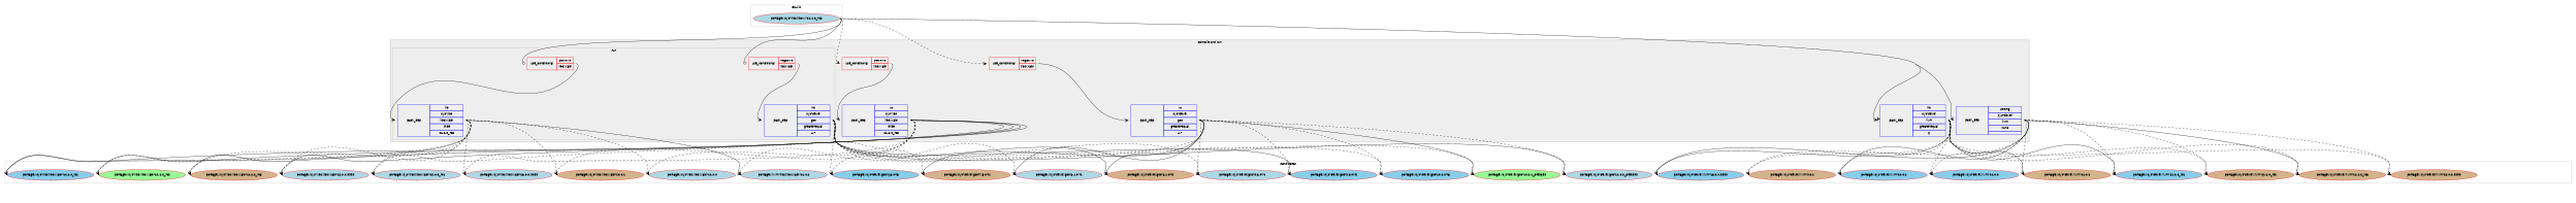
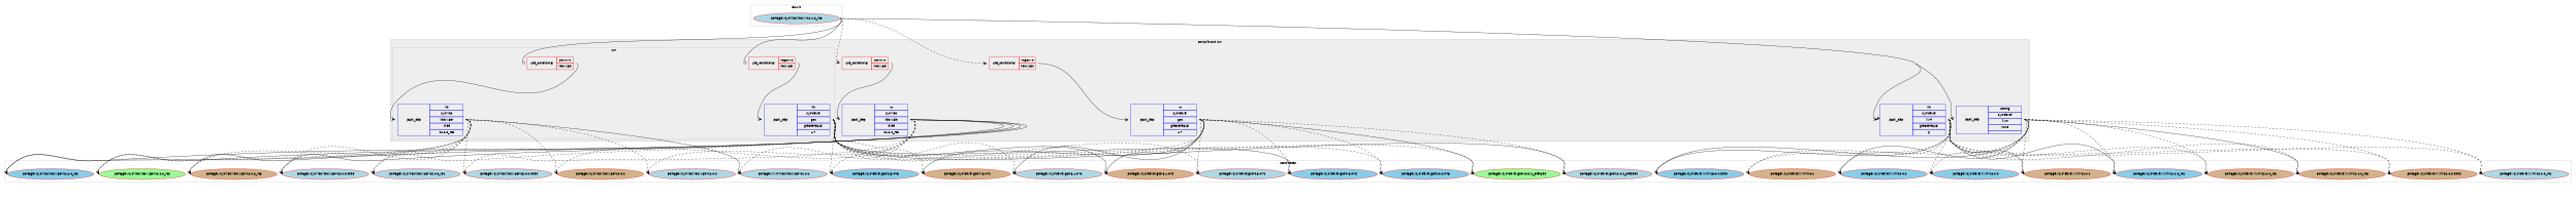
  digraph {
    compound=true
    concentrate=true
    fontname=Helvetica
    fontsize=10
    newrank=true
    rankdir=TB
    ranksep=1.5
    node [color=red fontname=Helvetica fontsize=10 style=filled]
    edge [arrowhead=vee headport=w style=dashed tailport=e weight=100]
    n1 [fillcolor=lightblue label="portage://sys-libs/libcxx-11.1.0_rc3" width=4]
    n2 [color=blue label=<<TABLE BORDER="0" CELLBORDER="1" CELLSPACING="0" CELLPADDING="4" WIDTH="220"><TR><TD ROWSPAN="6" CELLPADDING="30">pack_dep</TD></TR><TR><TD WIDTH="110">no</TD></TR><TR><TD>sys-devel</TD></TR><TR><TD>gcc</TD></TR><TR><TD>greaterequal</TD></TR><TR><TD>4.7</TD></TR></TABLE>> shape=none style=""]
    n3 [label=<<TABLE BORDER="0" CELLBORDER="1" CELLSPACING="0" CELLPADDING="4"><TR><TD ROWSPAN="3" CELLPADDING="10">use_conditional</TD></TR><TR><TD>negative</TD></TR><TR><TD>libcxxabi</TD></TR></TABLE>> shape=none style=""]
    n4 [color=blue label=<<TABLE BORDER="0" CELLBORDER="1" CELLSPACING="0" CELLPADDING="4" WIDTH="220"><TR><TD ROWSPAN="6" CELLPADDING="30">pack_dep</TD></TR><TR><TD WIDTH="110">no</TD></TR><TR><TD>sys-libs</TD></TR><TR><TD>libcxxabi</TD></TR><TR><TD>tilde</TD></TR><TR><TD>11.1.0_rc3</TD></TR></TABLE>> shape=none style=""]
    n5 [label=<<TABLE BORDER="0" CELLBORDER="1" CELLSPACING="0" CELLPADDING="4"><TR><TD ROWSPAN="3" CELLPADDING="10">use_conditional</TD></TR><TR><TD>positive</TD></TR><TR><TD>libcxxabi</TD></TR></TABLE>> shape=none style=""]
    n6 [color=blue label=<<TABLE BORDER="0" CELLBORDER="1" CELLSPACING="0" CELLPADDING="4" WIDTH="220"><TR><TD ROWSPAN="6" CELLPADDING="30">pack_dep</TD></TR><TR><TD WIDTH="110">no</TD></TR><TR><TD>sys-devel</TD></TR><TR><TD>llvm</TD></TR><TR><TD>greaterequal</TD></TR><TR><TD>6</TD></TR></TABLE>> shape=none style=""]
    n7 [color=blue label=<<TABLE BORDER="0" CELLBORDER="1" CELLSPACING="0" CELLPADDING="4" WIDTH="220"><TR><TD ROWSPAN="6" CELLPADDING="30">pack_dep</TD></TR><TR><TD WIDTH="110">strong</TD></TR><TR><TD>sys-devel</TD></TR><TR><TD>llvm</TD></TR><TR><TD>none</TD></TR><TR><TD></TD></TR></TABLE>> shape=none style=""]
    n8 [color=blue label=<<TABLE BORDER="0" CELLBORDER="1" CELLSPACING="0" CELLPADDING="4" WIDTH="220"><TR><TD ROWSPAN="6" CELLPADDING="30">pack_dep</TD></TR><TR><TD WIDTH="110">no</TD></TR><TR><TD>sys-devel</TD></TR><TR><TD>gcc</TD></TR><TR><TD>greaterequal</TD></TR><TR><TD>4.7</TD></TR></TABLE>> shape=none style=""]
    n9 [label=<<TABLE BORDER="0" CELLBORDER="1" CELLSPACING="0" CELLPADDING="4"><TR><TD ROWSPAN="3" CELLPADDING="10">use_conditional</TD></TR><TR><TD>negative</TD></TR><TR><TD>libcxxabi</TD></TR></TABLE>> shape=none style=""]
    n10 [color=blue label=<<TABLE BORDER="0" CELLBORDER="1" CELLSPACING="0" CELLPADDING="4" WIDTH="220"><TR><TD ROWSPAN="6" CELLPADDING="30">pack_dep</TD></TR><TR><TD WIDTH="110">no</TD></TR><TR><TD>sys-libs</TD></TR><TR><TD>libcxxabi</TD></TR><TR><TD>tilde</TD></TR><TR><TD>11.1.0_rc3</TD></TR></TABLE>> shape=none style=""]
    n11 [label=<<TABLE BORDER="0" CELLBORDER="1" CELLSPACING="0" CELLPADDING="4"><TR><TD ROWSPAN="3" CELLPADDING="10">use_conditional</TD></TR><TR><TD>positive</TD></TR><TR><TD>libcxxabi</TD></TR></TABLE>> shape=none style=""]
    n12 [fillcolor=skyblue label="portage://sys-devel/gcc-9.3.0-r2" width=4]
    n13 [fillcolor=lightblue label="portage://sys-devel/gcc-9.3.0-r1" width=4]
    n14 [fillcolor=tan label="portage://sys-devel/gcc-8.4.0-r2" width=4]
    n15 [fillcolor=lightblue label="portage://sys-devel/gcc-8.4.0-r1" width=4]
    n16 [fillcolor=tan label="portage://sys-devel/gcc-7.5.0-r1" width=4]
    n17 [fillcolor=skyblue label="portage://sys-devel/gcc-6.5.0-r3" width=4]
    n18 [fillcolor=lightblue label="portage://sys-devel/gcc-11.0.0_pre9999" width=4]
    n19 [fillcolor=palegreen label="portage://sys-devel/gcc-10.2.1_pre9699" width=4]
    n20 [fillcolor=skyblue label="portage://sys-devel/gcc-10.2.0-r5" width=4]
    n21 [fillcolor=lightblue label="portage://sys-libs/libcxxabi-13.0.0.9999" width=4]
    n22 [fillcolor=lightblue label="portage://sys-libs/libcxxabi-12.0.0_rc1" width=4]
    n23 [fillcolor=lightblue label="portage://sys-libs/libcxxabi-12.0.0.9999" width=4]
    n24 [fillcolor=tan label="portage://sys-libs/libcxxabi-11.1.0_rc3" width=4]
    n25 [fillcolor=palegreen label="portage://sys-libs/libcxxabi-11.1.0_rc2" width=4]
    n26 [fillcolor=skyblue label="portage://sys-libs/libcxxabi-11.1.0_rc1" width=4]
    n27 [fillcolor=lightblue label="portage://llvm-libs/libcxxabi-11.0.1" width=4]
    n28 [fillcolor=lightblue label="portage://sys-libs/libcxxabi-11.0.0" width=4]
    n29 [fillcolor=tan label="portage://sys-libs/libcxxabi-10.0.1" width=4]
    n30 [fillcolor=tan label="portage://sys-devel/llvm-9.0.1" width=4]
    n31 [fillcolor=skyblue label="portage://sys-devel/llvm-13.0.0.9999" width=4]
+   n32 [fillcolor=lightblue label="portage://sys-devel/llvm-12.0.0_rc1" width=4]
    n33 [fillcolor=tan label="portage://sys-devel/llvm-12.0.0.9999" width=4]
    n34 [fillcolor=tan label="portage://sys-devel/llvm-11.1.0_rc3" width=4]
    n35 [fillcolor=tan label="portage://sys-devel/llvm-61.1.0_rc2" width=4]
    n36 [fillcolor=skyblue label="portage://sys-devel/llvm-11.1.0_rc1" width=4]
    n37 [fillcolor=tan label="portage://sys-devel/llvm-11.0.1" width=4]
    n38 [fillcolor=skyblue label="portage://sys-devel/llvm-11.0.0" width=4]
    n39 [fillcolor=skyblue label="portage://sys-devel/llvm-10.0.1" width=4]
    subgraph cluster_1 {
      color=gray
      label=<<i>ebuild</i>>
      rank=same
      n1
    }
    subgraph cluster_2 {
      color=gray
      label=<<i>dependencies</i>>
      subgraph cluster_3 {
        color=gray
        fillcolor="#eeeeee"
        label=<<i>compile</i>>
        style=filled
        subgraph sub_4 {
          color=gray
          fillcolor="#eeeeee"
          label=<<i>compile</i>>
          style=filled
          n5
          subgraph sub_5 {
            color=gray
            fillcolor="#eeeeee"
            label=<<i>compile</i>>
            style=filled
            n4
          }
        }
        subgraph sub_6 {
          color=gray
          fillcolor="#eeeeee"
          label=<<i>compile</i>>
          style=filled
          n3
          subgraph sub_7 {
            color=gray
            fillcolor="#eeeeee"
            label=<<i>compile</i>>
            style=filled
            n2
          }
        }
        subgraph sub_8 {
          color=gray
          fillcolor="#eeeeee"
          label=<<i>compile</i>>
          style=filled
          n6
        }
        subgraph sub_9 {
          color=gray
          fillcolor="#eeeeee"
          label=<<i>compile</i>>
          style=filled
          n7
        }
      }
      subgraph cluster_10 {
        color=gray
        fillcolor="#eeeeee"
        label=<<i>compile and run</i>>
        style=filled
      }
      subgraph cluster_11 {
        color=gray
        fillcolor="#eeeeee"
        label=<<i>run</i>>
        style=filled
        subgraph sub_12 {
          color=gray
          fillcolor="#eeeeee"
          label=<<i>run</i>>
          style=filled
          n9
          subgraph sub_13 {
            color=gray
            fillcolor="#eeeeee"
            label=<<i>run</i>>
            style=filled
            n8
          }
        }
        subgraph sub_14 {
          color=gray
          fillcolor="#eeeeee"
          label=<<i>run</i>>
          style=filled
          n11
          subgraph sub_15 {
            color=gray
            fillcolor="#eeeeee"
            label=<<i>run</i>>
            style=filled
            n10
          }
        }
      }
    }
    subgraph cluster_16 {
      color=gray
      label=<<i>candidates</i>>
      rank=same
      subgraph sub_17 {
        color=black
        label=<<i>candidates</i>>
        nodesep=1
        rank=same
        n12
        n13
        n14
        n15
        n16
        n17
        n18
        n19
        n20
      }
      subgraph sub_18 {
        color=black
        label=<<i>candidates</i>>
        nodesep=1
        rank=same
        n21
        n22
        n23
        n24
        n25
        n26
        n27
        n28
        n29
      }
      subgraph sub_19 {
        color=black
        label=<<i>candidates</i>>
        nodesep=1
        rank=same
        n30
        n31
+       n32
        n33
        n34
        n35
        n36
        n37
        n38
        n39
      }
      subgraph sub_20 {
        color=black
        label=<<i>candidates</i>>
        nodesep=1
        rank=same
        n30
        n31
+       n32
        n33
        n34
        n35
        n36
        n37
        n38
        n39
      }
      subgraph sub_21 {
        color=black
        label=<<i>candidates</i>>
        nodesep=1
        rank=same
        n12
        n13
        n14
        n15
        n16
        n17
        n18
        n19
        n20
      }
      subgraph sub_22 {
        color=black
        label=<<i>candidates</i>>
        nodesep=1
        rank=same
        n21
        n22
        n23
        n24
        n25
        n26
        n27
        n28
        n29
      }
    }
    n1 -> n3 [weight=20]
    n1 -> n5 [weight=20]
    n1 -> n6 [style=solid weight=20]
    n1 -> n7 [style=solid weight=20]
    n1 -> n9 [arrowhead=odot style=solid weight=20]
    n1 -> n11 [arrowhead=odot style=solid weight=20]
    n2 -> n12
    n2 -> n13
    n2 -> n14 [style=solid]
    n2 -> n15 [style=solid]
    n2 -> n16 [style=solid]
    n2 -> n17
    n2 -> n18
    n2 -> n19 [style=solid]
    n2 -> n20
    n3 -> n2 [style=solid weight=20]
    n4 -> n21
    n4 -> n22
    n4 -> n23 [style=solid]
    n4 -> n24 [style=solid]
    n4 -> n25 [style=solid]
    n4 -> n26 [style=solid]
    n4 -> n27
    n4 -> n28
    n4 -> n29
    n5 -> n4 [style=solid weight=20]
    n6 -> n30
    n6 -> n31 [style=solid]
+   n6 -> n32
    n6 -> n33
    n6 -> n34
    n6 -> n35
    n6 -> n36 [style=solid]
    n6 -> n37 [style=solid]
    n6 -> n38
    n6 -> n39
    n7 -> n30
    n7 -> n31 [style=solid]
+   n7 -> n32
    n7 -> n33
    n7 -> n34 [style=solid]
    n7 -> n35
    n7 -> n36
    n7 -> n37
    n7 -> n38
    n7 -> n39 [style=solid]
    n8 -> n12 [style=solid]
    n8 -> n13
    n8 -> n14 [style=solid]
    n8 -> n15
    n8 -> n16
    n8 -> n17
    n8 -> n18 [style=solid]
    n8 -> n19
    n8 -> n20
    n9 -> n8 [style=solid weight=20]
    n10 -> n21
    n10 -> n22
    n10 -> n23
    n10 -> n24
    n10 -> n25
    n10 -> n26 [style=solid]
    n10 -> n27 [style=solid]
    n10 -> n28
    n10 -> n29
    n11 -> n10 [style=solid weight=20]
  }
